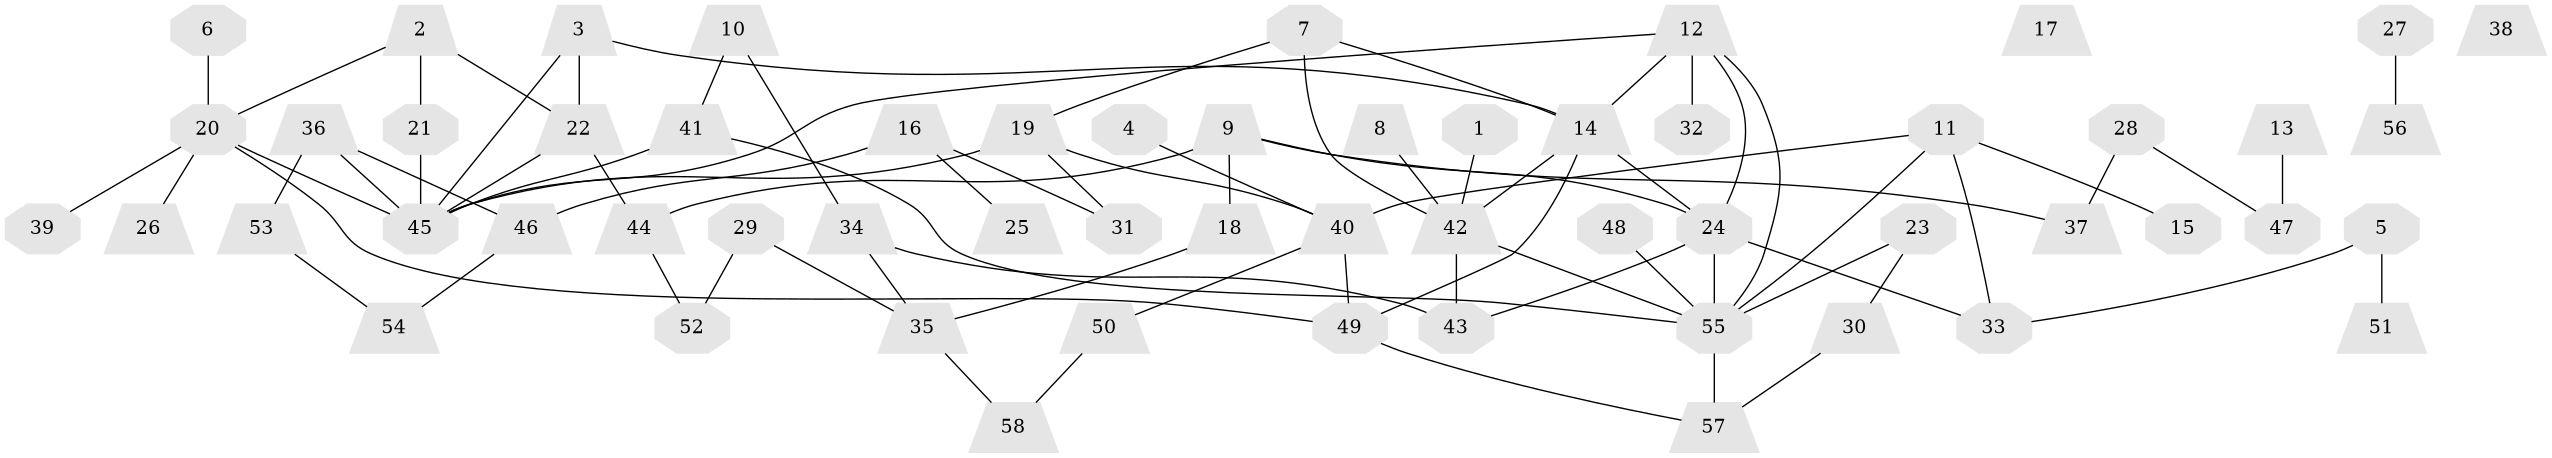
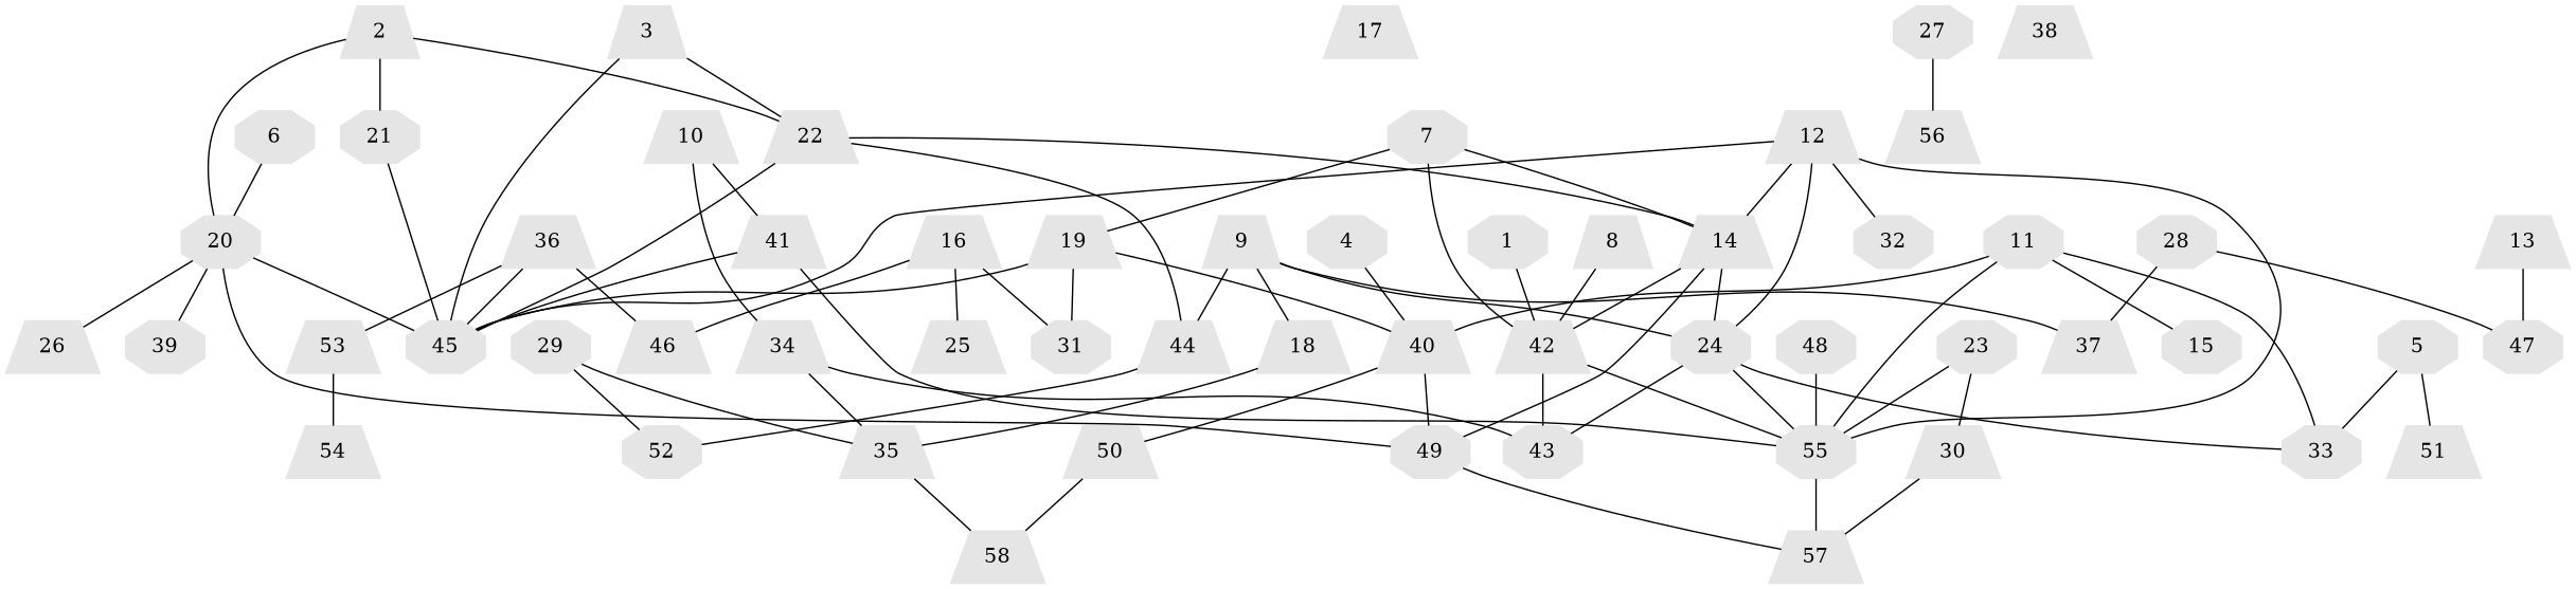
  graph {
    node [color=gray90 shape=trapezium style=filled]
    1 [shape=octagon]
    42
    55 [shape=octagon]
    43 [shape=octagon]
    20 [shape=octagon]
    2
    21 [shape=octagon]
    22
    45 [shape=octagon]
    49 [shape=octagon]
    26
    39 [shape=octagon]
    44
    3
    14
    24 [shape=octagon]
    4 [shape=octagon]
    40
    50
    5 [shape=octagon]
    33 [shape=octagon]
    51
    6 [shape=octagon]
    7 [shape=octagon]
    19
    31 [shape=octagon]
    8
    9
    18
    37
    35
    52 [shape=octagon]
    10
    34
    41
    11 [shape=octagon]
    15 [shape=octagon]
    57
    12
    32 [shape=octagon]
    47 [shape=octagon]
    13
    16
    25
    46
    17
    58
    23 [shape=octagon]
    30
    54
    27 [shape=octagon]
    56
    28 [shape=octagon]
    29 [shape=octagon]
    36
    53
    38
    48 [shape=octagon]
    1 -- 42
    42 -- 55
    42 -- 43
    55 -- 57
    20 -- 45
    20 -- 49
    20 -- 26
    20 -- 39
    2 -- 20
    2 -- 21
    2 -- 22
    21 -- 45
    22 -- 45
    22 -- 44
    49 -- 57
    44 -- 52
    3 -- 22
    3 -- 45
-   3 -- 14
+   22 -- 14
    14 -- 42
    14 -- 49
    14 -- 24
    24 -- 55
    24 -- 43
    24 -- 33
    4 -- 40
    40 -- 49
    40 -- 50
    50 -- 58
    5 -- 33
    5 -- 51
    6 -- 20
    7 -- 42
    7 -- 14
    7 -- 19
    19 -- 45
    19 -- 40
    19 -- 31
    8 -- 42
    9 -- 44
    9 -- 24
    9 -- 18
    9 -- 37
    18 -- 35
    35 -- 58
    10 -- 34
    10 -- 41
    34 -- 43
    34 -- 35
    41 -- 55
    41 -- 45
    11 -- 55
    11 -- 40
    11 -- 33
    11 -- 15
    12 -- 55
    12 -- 45
    12 -- 14
    12 -- 24
    12 -- 32
    13 -- 47
    16 -- 31
    16 -- 25
    16 -- 46
-   46 -- 54
    23 -- 55
    23 -- 30
    30 -- 57
    27 -- 56
    28 -- 37
    28 -- 47
    29 -- 35
    29 -- 52
    36 -- 45
    36 -- 46
    36 -- 53
    53 -- 54
    48 -- 55
  }
